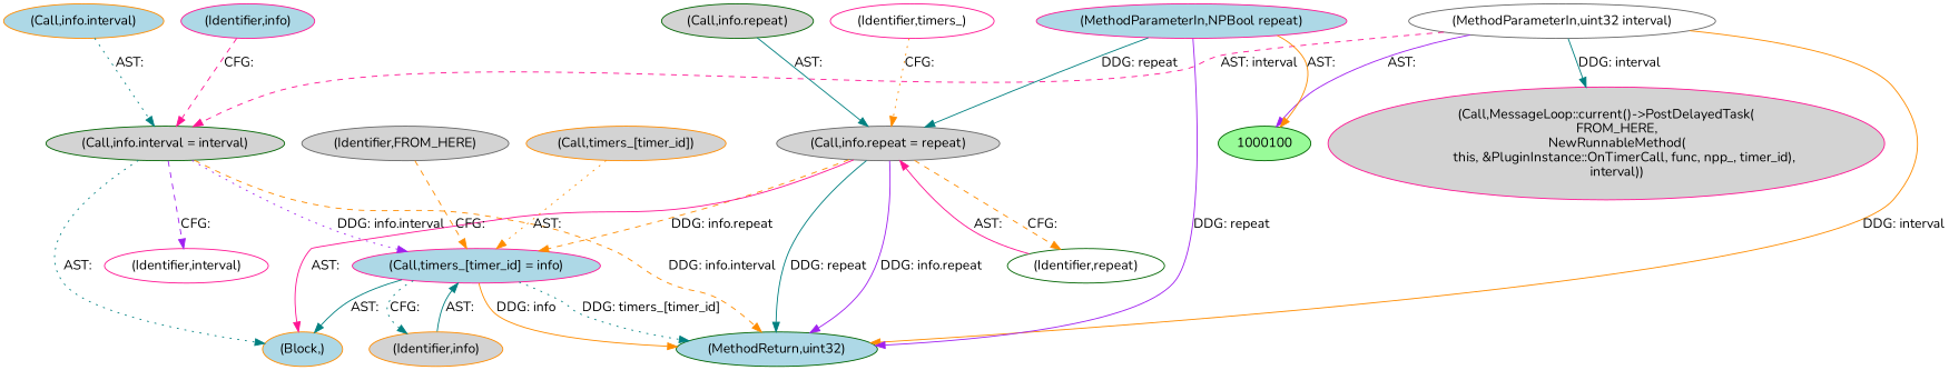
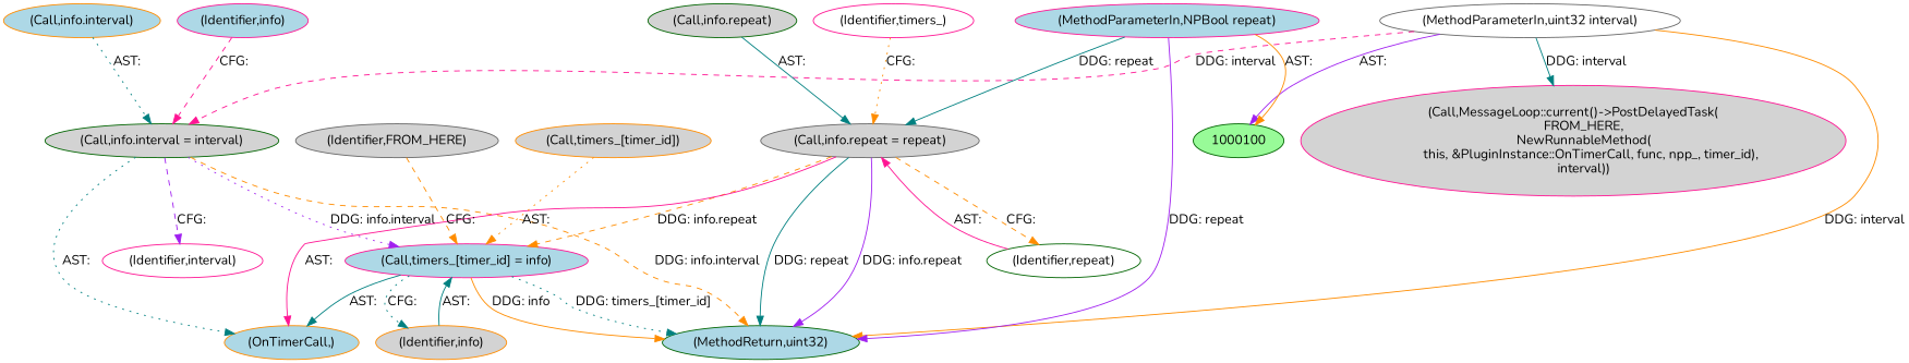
  digraph {
    fontname=Nunito
    node [color=deeppink fillcolor=lightgrey fontname=Nunito style=filled]
    edge [color=teal fontname=Nunito style=solid]
    n1 [fillcolor=lightblue label="(Call,timers_[timer_id] = info)"]
-   n2 [color=darkorange fillcolor=lightblue label="(Block,)"]
+   n2 [color=darkorange fillcolor=lightblue label="(OnTimerCall,)"]
    n3 [color=darkorange label="(Identifier,info)"]
    n4 [color=darkgreen fillcolor=lightblue label="(MethodReturn,uint32)"]
    n5 [color=darkgreen label="(Call,info.interval = interval)"]
    n6 [fillcolor=white label="(Identifier,interval)"]
    n7 [color=gray40 fillcolor=white label="(MethodParameterIn,uint32 interval)"]
    n8 [label="(Call,MessageLoop::current()->PostDelayedTask(\n      FROM_HERE,\n      NewRunnableMethod(\n          this, &PluginInstance::OnTimerCall, func, npp_, timer_id),\n      interval))"]
    1000100 [color=darkgreen fillcolor=palegreen]
    n10 [color=gray40 label="(Call,info.repeat = repeat)"]
    n11 [color=darkgreen fillcolor=white label="(Identifier,repeat)"]
    n12 [fillcolor=lightblue label="(MethodParameterIn,NPBool repeat)"]
    n13 [color=darkorange label="(Call,timers_[timer_id])"]
    n14 [color=darkorange fillcolor=lightblue label="(Call,info.interval)"]
    n15 [color=darkgreen label="(Call,info.repeat)"]
    n16 [fillcolor=white label="(Identifier,timers_)"]
    n17 [color=gray40 label="(Identifier,FROM_HERE)"]
    n18 [fillcolor=lightblue label="(Identifier,info)"]
    n1 -> n2 [label="AST: "]
    n1 -> n3 [label="CFG: " style=dotted]
    n1 -> n4 [label="DDG: timers_[timer_id]" style=dotted]
    n1 -> n4 [color=darkorange label="DDG: info"]
    n3 -> n1 [label="AST: "]
    n5 -> n1 [color=purple label="DDG: info.interval" style=dotted]
    n5 -> n2 [label="AST: " style=dotted]
    n5 -> n4 [color=darkorange label="DDG: info.interval" style=dashed]
    n5 -> n6 [color=purple label="CFG: " style=dashed]
    n7 -> n4 [color=darkorange label="DDG: interval"]
-   n7 -> n5 [color=deeppink label="AST: interval" style=dashed]
+   n7 -> n5 [color=deeppink label="DDG: interval" style=dashed]
    n7 -> n8 [label="DDG: interval"]
    n7 -> 1000100 [color=purple label="AST: "]
    n10 -> n1 [color=darkorange label="DDG: info.repeat" style=dashed]
    n10 -> n2 [color=deeppink label="AST: "]
    n10 -> n4 [label="DDG: repeat"]
    n10 -> n4 [color=purple label="DDG: info.repeat"]
    n10 -> n11 [color=darkorange label="CFG: " style=dashed]
    n11 -> n10 [color=deeppink label="AST: "]
    n12 -> n4 [color=purple label="DDG: repeat"]
    n12 -> 1000100 [color=darkorange label="AST: "]
    n12 -> n10 [label="DDG: repeat"]
    n13 -> n1 [color=darkorange label="AST: " style=dotted]
    n14 -> n5 [label="AST: " style=dotted]
    n15 -> n10 [label="AST: "]
    n16 -> n10 [color=darkorange label="CFG: " style=dotted]
    n17 -> n1 [color=darkorange label="CFG: " style=dashed]
    n18 -> n5 [color=deeppink label="CFG: " style=dashed]
  }
